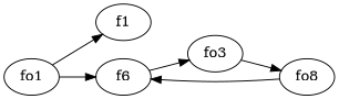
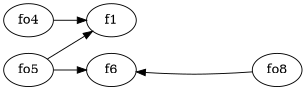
  strict digraph {
    rankdir=LR
    edge [weight=2]
-   fo1
+   fo1 [label=fo5]
    f1
    n3 [label=f6]
-   fo3
    n5 [label=fo8]
+   fo4
    fo1 -> f1
    fo1 -> n3
-   n3 -> fo3
-   fo3 -> n5
    n5 -> n3
+   fo4 -> f1
  }
